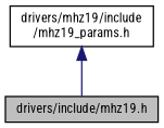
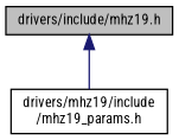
  digraph {
    fontname="Roboto Condensed"
    node [color=black fontname="Roboto Condensed" fontsize=10 shape=record style=filled]
    n1 [fillcolor=grey75 fontcolor=black height=0.2 label="drivers/include/mhz19.h" width=0.4]
    n2 [fillcolor=white height=0.2 label="drivers/mhz19/include\l/mhz19_params.h" width=0.4]
-   n2 -> n1 [color=midnightblue dir=back fontname="Roboto Condensed" fontsize=10 labelfontname=Helvetica labelfontsize=10 style=solid]
+   n1 -> n2 [color=midnightblue dir=back fontname="Roboto Condensed" fontsize=10 labelfontname=Helvetica labelfontsize=10 style=solid]
  }
